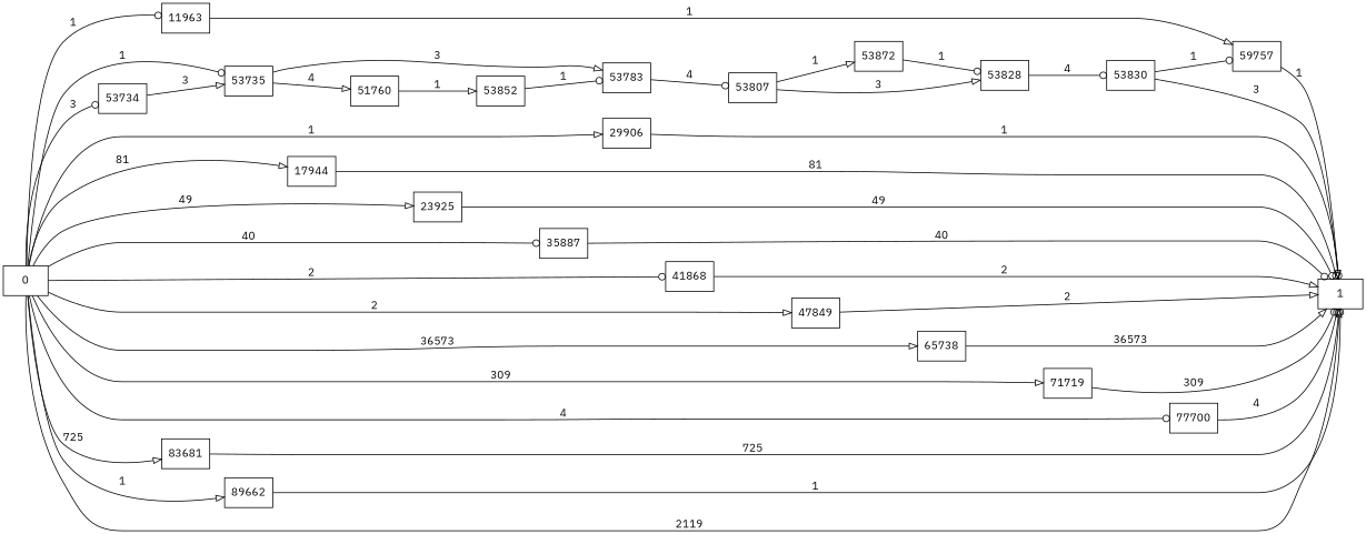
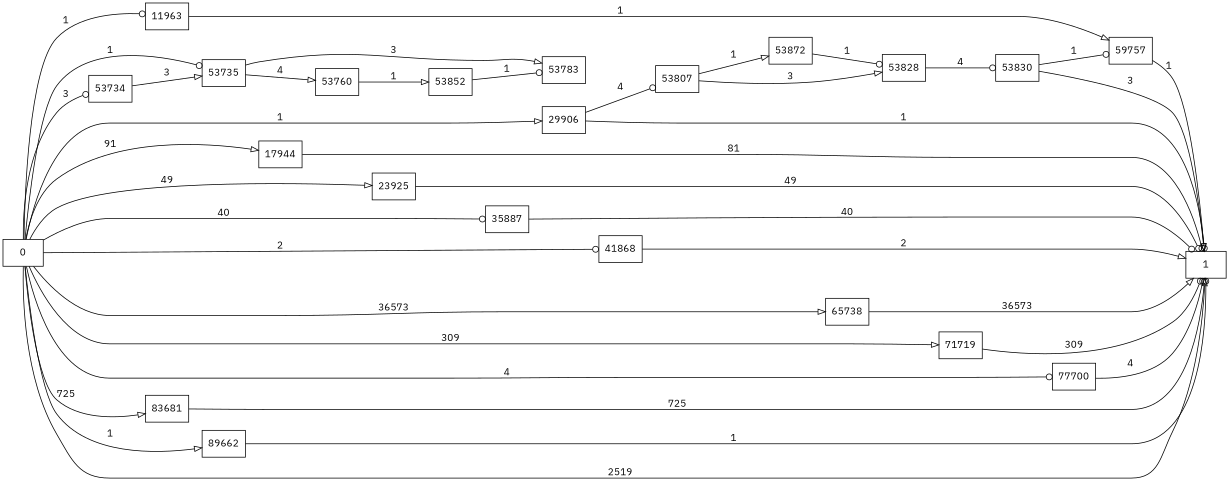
  digraph {
    fontname="IBM Plex Sans"
    rankdir=LR
    node [fontname="IBM Plex Sans" shape=rectangle]
    edge [arrowhead=onormal fontname="IBM Plex Sans"]
    11963
    59757
    17944
    1
    23925
    29906
    35887
    41868
-   47849
    53734
    53735
-   53760 [label=51760]
+   53760
    53783
    53852
    53807
    53828
    53872
    53830
    65738
    71719
    77700
    83681
    89662
    0
    11963 -> 59757 [label=1]
    59757 -> 1 [label=1]
    17944 -> 1 [arrowhead=odot label=81]
    23925 -> 1 [arrowhead=odot label=49]
    29906 -> 1 [arrowhead=odot label=1]
    35887 -> 1 [arrowhead=odot label=40]
    41868 -> 1 [label=2]
-   47849 -> 1 [label=2]
    53734 -> 53735 [label=3]
    53735 -> 53760 [label=4]
    53735 -> 53783 [label=3]
    53760 -> 53852 [label=1]
-   53783 -> 53807 [arrowhead=odot label=4]
+   29906 -> 53807 [arrowhead=odot label=4]
    53852 -> 53783 [arrowhead=odot label=1]
    53807 -> 53828 [label=3]
    53807 -> 53872 [label=1]
    53828 -> 53830 [arrowhead=odot label=4]
    53872 -> 53828 [arrowhead=odot label=1]
    53830 -> 59757 [arrowhead=odot label=1]
    53830 -> 1 [label=3]
    65738 -> 1 [label=36573]
    71719 -> 1 [arrowhead=odot label=309]
    77700 -> 1 [arrowhead=odot label=4]
    83681 -> 1 [arrowhead=odot label=725]
    89662 -> 1 [arrowhead=odot label=1]
    0 -> 11963 [arrowhead=odot label=1]
-   0 -> 17944 [label=81]
-   0 -> 1 [label=2119]
+   0 -> 17944 [label=91]
+   0 -> 1 [label=2519]
    0 -> 23925 [label=49]
    0 -> 29906 [label=1]
    0 -> 35887 [arrowhead=odot label=40]
    0 -> 41868 [arrowhead=odot label=2]
-   0 -> 47849 [label=2]
    0 -> 53734 [arrowhead=odot label=3]
    0 -> 53735 [arrowhead=odot label=1]
    0 -> 65738 [label=36573]
    0 -> 71719 [label=309]
    0 -> 77700 [arrowhead=odot label=4]
    0 -> 83681 [label=725]
    0 -> 89662 [label=1]
  }
